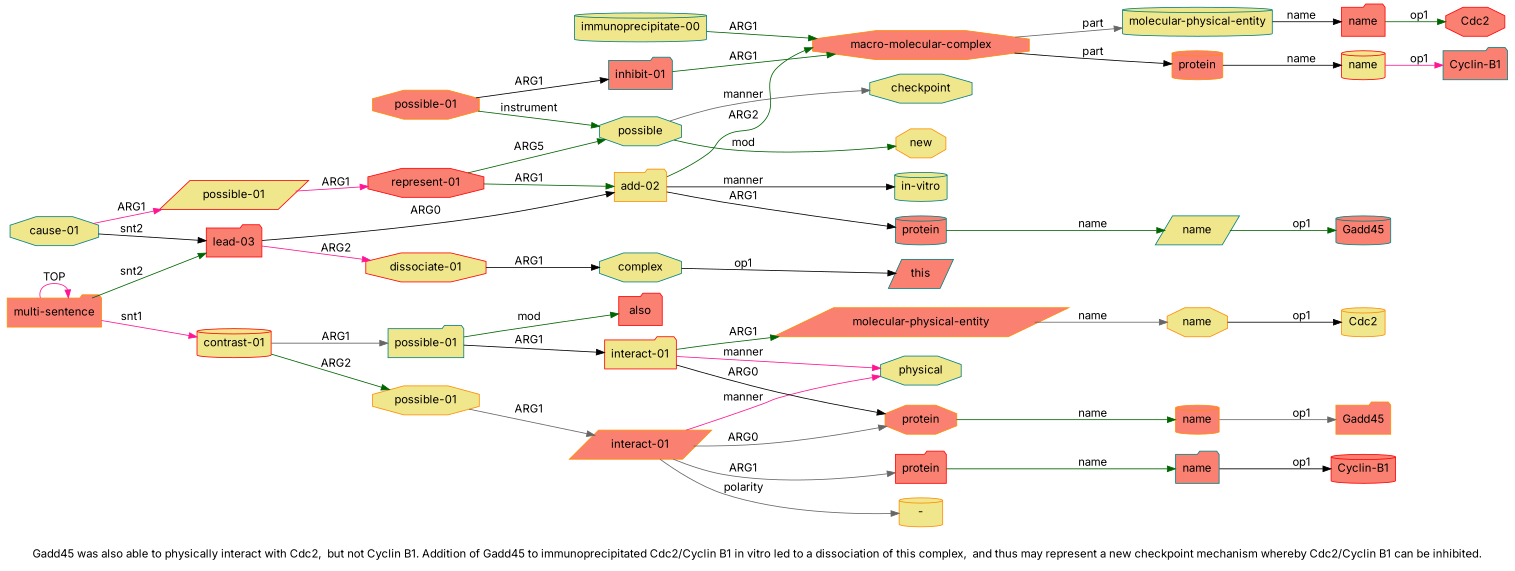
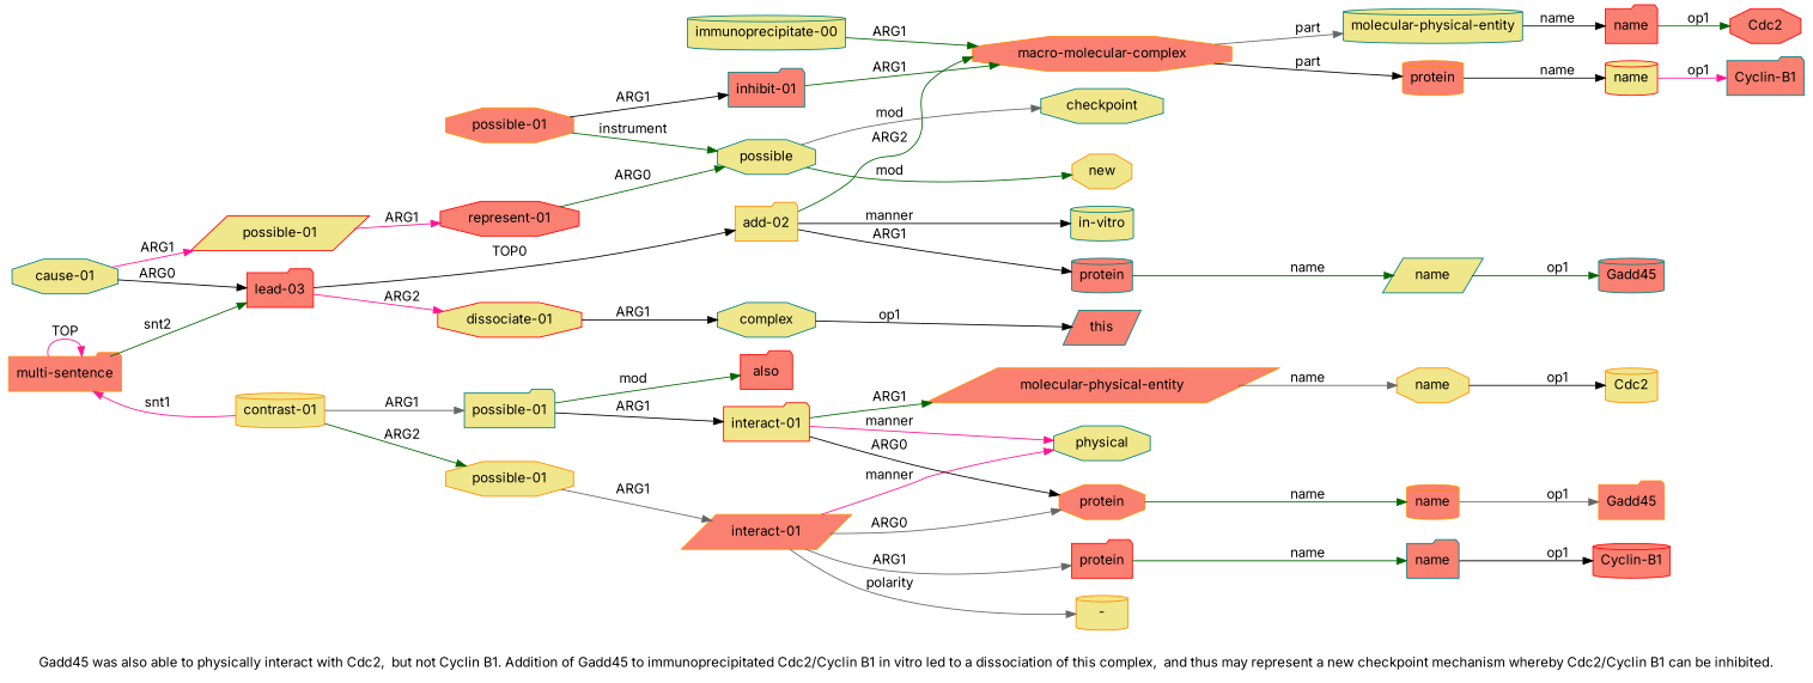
  digraph {
    fontname=Inter
    label="Gadd45 was also able to physically interact with Cdc2,  but not Cyclin B1. Addition of Gadd45 to immunoprecipitated Cdc2/Cyclin B1 in vitro led to a dissociation of this complex,  and thus may represent a new checkpoint mechanism whereby Cdc2/Cyclin B1 can be inhibited."
    rankdir=LR
    node [color=teal fillcolor=salmon fontname=Inter gold_ind=-1 gold_label=name shape=octagon style=filled test_ind=-1 test_label=name]
    edge [color=darkgreen fontname=Inter gold_label=ARG1 test_label=ARG1]
    n1 [color=red gold_ind=20 label=name shape=folder test_ind=20]
    n2 [color=red gold_label=Cdc2 label=Cdc2 test_label=Cdc2]
    n3 [color=darkorange gold_ind=21 gold_label=protein label=protein shape=cylinder test_ind=21 test_label=protein]
    n4 [color=red fillcolor=khaki gold_ind=22 label=name shape=cylinder test_ind=22]
    n5 [gold_label="Cyclin-B1" label="Cyclin-B1" shape=folder test_label="Cyclin-B1"]
    n6 [fillcolor=khaki gold_ind=23 gold_label="immunoprecipitate-00" label="immunoprecipitate-00" shape=cylinder test_ind=23 test_label="immunoprecipitate-00"]
    n7 [color=darkorange gold_ind=18 gold_label="macro-molecular-complex" label="macro-molecular-complex" test_ind=18 test_label="macro-molecular-complex"]
    n8 [fillcolor=khaki gold_ind=19 gold_label="molecular-physical-entity" label="molecular-physical-entity" shape=cylinder test_ind=19 test_label="molecular-physical-entity"]
    n9 [fillcolor=khaki gold_ind=24 gold_label="in-vitro" label="in-vitro" shape=cylinder test_ind=24 test_label="in-vitro"]
    n10 [color=red fillcolor=khaki gold_ind=25 gold_label="dissociate-01" label="dissociate-01" test_ind=25 test_label="dissociate-01"]
    n11 [fillcolor=khaki gold_ind=26 gold_label=complex label=complex test_ind=26 test_label=complex]
    n12 [gold_ind=27 gold_label=this label=this shape=parallelogram test_ind=27 test_label=this]
    n13 [color=darkorange fillcolor=khaki gold_ind=15 gold_label="add-02" label="add-02" shape=folder test_ind=15 test_label="add-02"]
    n14 [gold_ind=16 gold_label=protein label=protein shape=cylinder test_ind=16 test_label=protein]
    n15 [fillcolor=khaki gold_ind=17 label=name shape=parallelogram test_ind=17]
    n16 [fillcolor=khaki gold_ind=28 gold_label="cause-01" label="cause-01" test_ind=28 test_label="cause-01"]
    n17 [color=red fillcolor=khaki gold_ind=29 gold_label="possible-01" label="possible-01" shape=parallelogram test_ind=29 test_label="possible-01"]
    n18 [color=red gold_ind=14 gold_label="lead-03" label="lead-03" shape=folder test_ind=14 test_label="lead-03"]
    n19 [color=red gold_ind=30 gold_label="represent-01" label="represent-01" test_ind=30 test_label="represent-01"]
    n20 [fillcolor=khaki gold_ind=31 gold_label=mechanism label=possible test_ind=31 test_label=mechanism]
    n21 [color=darkorange fillcolor=khaki gold_ind=33 gold_label=new label=new test_ind=33 test_label=new]
    n22 [fillcolor=khaki gold_ind=32 gold_label=checkpoint label=checkpoint test_ind=32 test_label=checkpoint]
    n23 [gold_label=Gadd45 label=Gadd45 shape=cylinder test_label=Gadd45]
    n24 [gold_ind=35 gold_label="inhibit-01" label="inhibit-01" shape=folder test_ind=35 test_label="inhibit-01"]
    n25 [color=darkorange gold_label=Gadd45 label=Gadd45 shape=folder test_label=Gadd45]
    n26 [color=darkorange gold_ind=34 gold_label="possible-01" label="possible-01" test_ind=34 test_label="possible-01"]
    n27 [color=red gold_label="Cyclin-B1" label="Cyclin-B1" shape=cylinder test_label="Cyclin-B1"]
    n28 [color=darkorange gold_ind=11 gold_label="interact-01" label="interact-01" shape=parallelogram test_ind=11 test_label="interact-01"]
    n29 [color=red gold_ind=12 gold_label=protein label=protein shape=folder test_ind=12 test_label=protein]
    n30 [color=darkorange gold_ind=4 gold_label=protein label=protein test_ind=4 test_label=protein]
    n31 [fillcolor=khaki gold_ind=8 gold_label=physical label=physical test_ind=8 test_label=physical]
    n32 [color=darkorange fillcolor=khaki gold_label="-" label="-" shape=cylinder test_label="-"]
    n33 [gold_ind=13 label=name shape=folder test_ind=13]
    n34 [color=darkorange gold_ind=5 label=name shape=cylinder test_ind=5]
    n35 [color=darkorange fillcolor=khaki gold_ind=10 gold_label="possible-01" label="possible-01" test_ind=10 test_label="possible-01"]
-   n36 [color=red fillcolor=khaki gold_ind=1 gold_label="contrast-01" label="contrast-01" shape=cylinder test_ind=1 test_label="contrast-01"]
+   n36 [color=darkorange fillcolor=khaki gold_ind=1 gold_label="contrast-01" label="contrast-01" shape=cylinder test_ind=1 test_label="contrast-01"]
    n37 [fillcolor=khaki gold_ind=2 gold_label="possible-01" label="possible-01" shape=folder test_ind=2 test_label="possible-01"]
    n38 [color=red fillcolor=khaki gold_ind=3 gold_label="interact-01" label="interact-01" shape=folder test_ind=3 test_label="interact-01"]
    n39 [color=red gold_ind=9 gold_label=also label=also shape=folder test_ind=9 test_label=also]
    n40 [color=darkorange gold_ind=6 gold_label="molecular-physical-entity" label="molecular-physical-entity" shape=parallelogram test_ind=6 test_label="molecular-physical-entity"]
    n41 [color=darkorange gold_ind=0 gold_label="multi-sentence" label="multi-sentence" shape=folder test_ind=0 test_label="multi-sentence"]
    n42 [color=darkorange fillcolor=khaki gold_ind=7 label=name test_ind=7]
    n43 [color=darkorange fillcolor=khaki gold_label=Cdc2 label=Cdc2 shape=cylinder test_label=Cdc2]
    n1 -> n2 [gold_label=op1 label=op1 test_label=op1]
    n3 -> n4 [color=black gold_label=name label=name test_label=name]
    n4 -> n5 [color=deeppink gold_label=op1 label=op1 test_label=op1]
    n6 -> n7 [label=ARG1]
    n7 -> n3 [color=black gold_label=part label=part test_label=part]
    n7 -> n8 [color=gray40 gold_label=part label=part test_label=part]
    n8 -> n1 [color=black gold_label=name label=name test_label=name]
    n10 -> n11 [color=black label=ARG1]
    n11 -> n12 [color=black gold_label=mod label=op1 test_label=mod]
    n13 -> n7 [gold_label=ARG2 label=ARG2 test_label=ARG2]
    n13 -> n9 [color=black gold_label=manner label=manner test_label=manner]
    n13 -> n14 [color=black label=ARG1]
    n14 -> n15 [gold_label=name label=name test_label=name]
    n15 -> n23 [gold_label=op1 label=op1 test_label=op1]
    n16 -> n17 [color=deeppink label=ARG1]
-   n16 -> n18 [color=black gold_label=ARG0 label=snt2 test_label=ARG0]
+   n16 -> n18 [color=black gold_label=ARG0 label=ARG0 test_label=ARG0]
    n17 -> n19 [color=deeppink label=ARG1]
    n18 -> n10 [color=deeppink gold_label=ARG2 label=ARG2 test_label=ARG2]
-   n18 -> n13 [color=black gold_label=ARG0 label=ARG0 test_label=ARG0]
-   n19 -> n13 [label=ARG1]
-   n19 -> n20 [gold_label=ARG0 label=ARG5 test_label=ARG0]
+   n18 -> n13 [color=black gold_label=ARG0 label=TOP0 test_label=ARG0]
+   n19 -> n20 [gold_label=ARG0 label=ARG0 test_label=ARG0]
    n20 -> n21 [gold_label=mod label=mod test_label=mod]
-   n20 -> n22 [color=gray40 gold_label=mod label=manner test_label=mod]
+   n20 -> n22 [color=gray40 gold_label=mod label=mod test_label=mod]
    n24 -> n7 [label=ARG1]
    n26 -> n20 [gold_label=instrument label=instrument test_label=instrument]
    n26 -> n24 [color=black label=ARG1]
    n28 -> n29 [color=gray40 label=ARG1]
    n28 -> n30 [color=gray40 gold_label=ARG0 label=ARG0 test_label=ARG0]
    n28 -> n31 [color=deeppink gold_label=manner label=manner test_label=manner]
    n28 -> n32 [color=gray40 gold_label=polarity label=polarity test_label=polarity]
    n29 -> n33 [gold_label=name label=name test_label=name]
    n30 -> n34 [gold_label=name label=name test_label=name]
    n33 -> n27 [color=black gold_label=op1 label=op1 test_label=op1]
    n34 -> n25 [color=gray40 gold_label=op1 label=op1 test_label=op1]
    n35 -> n28 [color=gray40 label=ARG1]
    n36 -> n35 [gold_label=ARG2 label=ARG2 test_label=ARG2]
    n36 -> n37 [color=gray40 label=ARG1]
    n37 -> n38 [color=black label=ARG1]
    n37 -> n39 [gold_label=mod label=mod test_label=mod]
    n38 -> n30 [color=black gold_label=ARG0 label=ARG0 test_label=ARG0]
    n38 -> n31 [color=deeppink gold_label=manner label=manner test_label=manner]
    n38 -> n40 [label=ARG1]
    n40 -> n42 [color=gray40 gold_label=name label=name test_label=name]
    n41 -> n18 [gold_label=snt2 label=snt2 test_label=snt2]
-   n41 -> n36 [color=deeppink gold_label=snt1 label=snt1 test_label=snt1]
+   n36 -> n41 [color=deeppink gold_label=snt1 label=snt1 test_label=snt1]
    n41 -> n41 [color=deeppink gold_label=TOP label=TOP test_label=TOP]
    n42 -> n43 [color=black gold_label=op1 label=op1 test_label=op1]
  }
